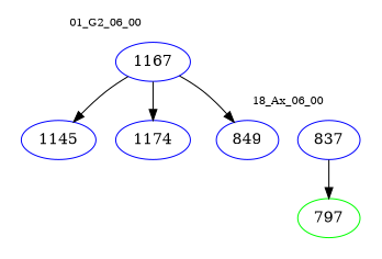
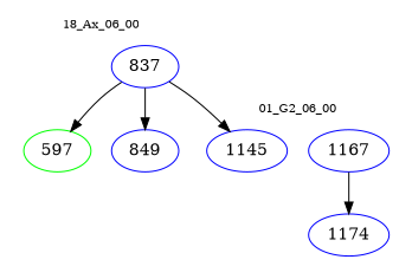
  digraph {
    node [color=blue]
    edge [color=black]
    n1 [label=837]
-   n2 [color=green label=797]
+   n2 [color=green label=597]
    n3 [label=849]
    n4 [label=1167]
    n5 [label=1145]
    n6 [label=1174]
    subgraph cluster_1 {
      color=white
      fontsize=10
      label="18_Ax_06_00"
      n1
      n2
      n3
    }
    subgraph cluster_2 {
      color=white
      fontsize=10
      label="01_G2_06_00"
      n4
      n5
      n6
    }
    n1 -> n2
-   n4 -> n3
-   n4 -> n5
+   n1 -> n3
+   n1 -> n5
    n4 -> n6
  }
